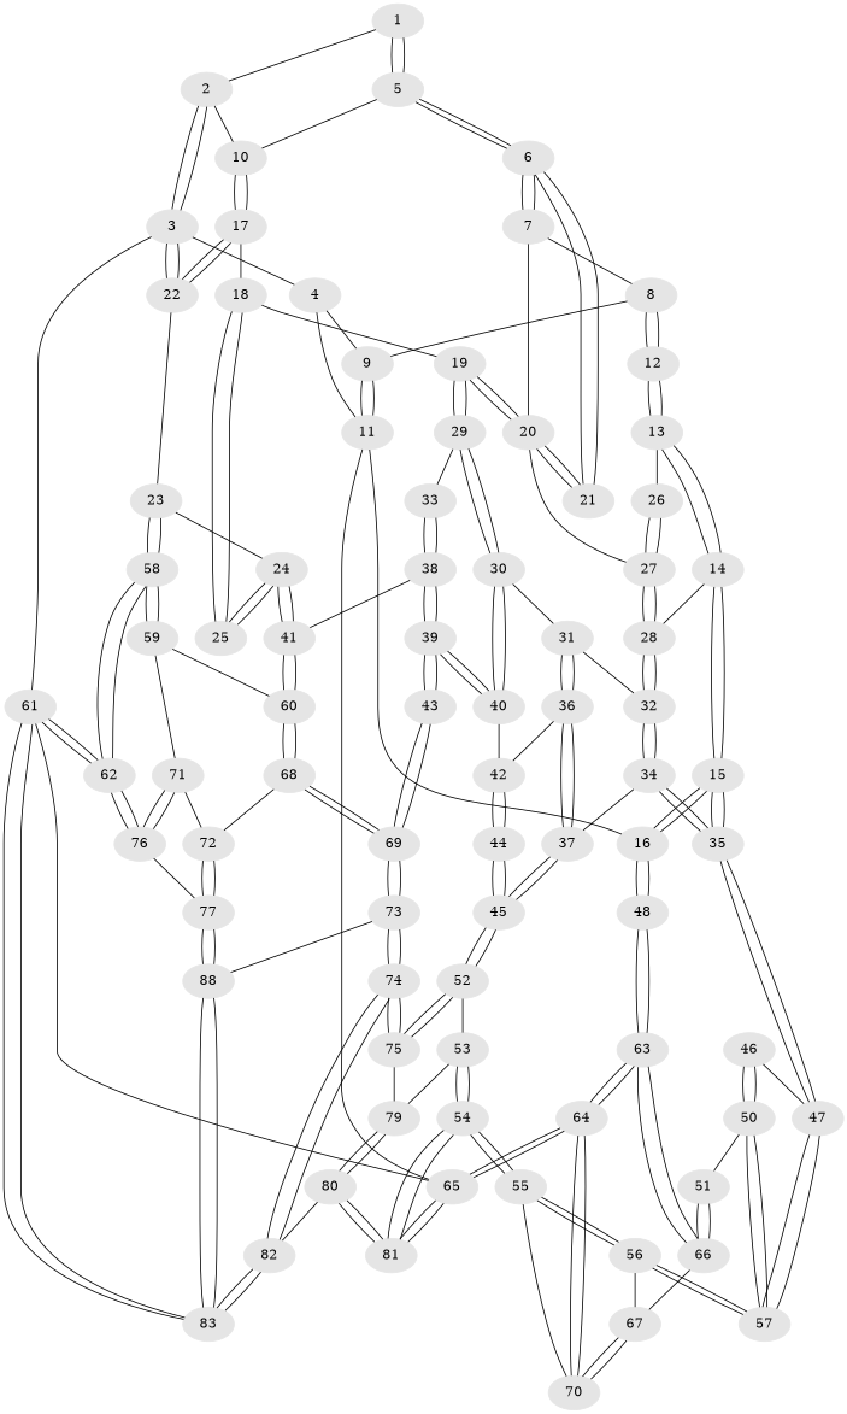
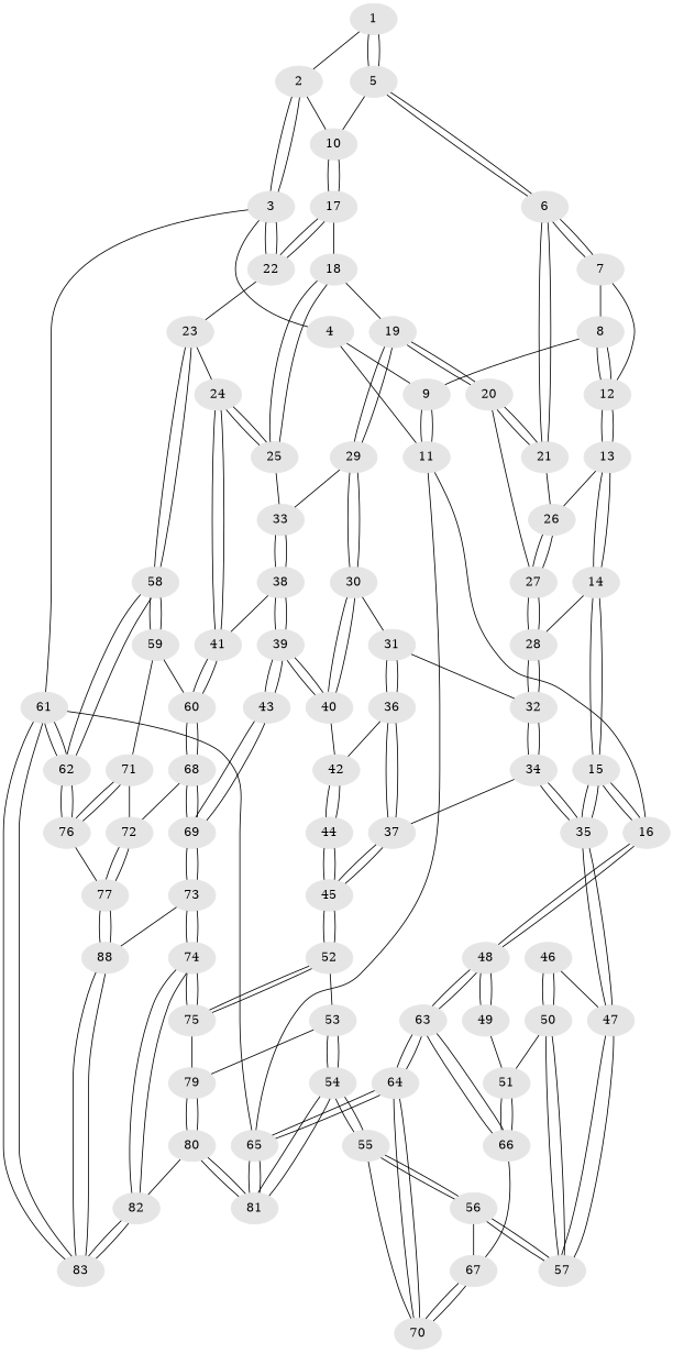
  graph {
    node [color=gray90 style=filled]
    1
    2
    5
    3
    10
    6
    4
    22
    61
    17
    9
    11
    23
    65
    62
    83
    16
    7
    21
    8
    12
    26
    13
    18
    48
    81
    14
    15
    28
    27
    35
    32
    47
+   49
    63
    19
    25
    20
    29
    33
    30
    24
    58
    41
    59
    60
    38
    34
    31
    40
    36
    42
    37
    39
    45
    57
    44
    52
    43
    69
    68
    73
    53
    75
    46
    50
    51
    66
    64
    67
    54
    79
    55
    80
    56
    70
    71
    76
    72
    77
    74
    n82 [label=88]
    82
    1 -- 2
    1 -- 5
    1 -- 5
    2 -- 3
    2 -- 3
    2 -- 10
    5 -- 10
    5 -- 6
    5 -- 6
    3 -- 4
    3 -- 22
    3 -- 22
    3 -- 61
    10 -- 17
    10 -- 17
    6 -- 7
    6 -- 7
    6 -- 21
    6 -- 21
    4 -- 9
    4 -- 11
    22 -- 23
    61 -- 65
    61 -- 62
    61 -- 62
    61 -- 83
    61 -- 83
    17 -- 22
    17 -- 22
    17 -- 18
    9 -- 11
    9 -- 11
    11 -- 65
    11 -- 16
    23 -- 24
    23 -- 58
    23 -- 58
    65 -- 81
    65 -- 81
    62 -- 76
    62 -- 76
    16 -- 48
    16 -- 48
    7 -- 8
-   7 -- 20
+   7 -- 12
+   21 -- 26
    8 -- 9
    8 -- 12
    8 -- 12
    12 -- 13
    12 -- 13
    26 -- 27
    26 -- 27
    13 -- 26
    13 -- 14
    13 -- 14
    18 -- 19
    18 -- 25
    18 -- 25
+   48 -- 49
+   48 -- 49
    48 -- 63
    48 -- 63
    14 -- 15
    14 -- 15
    14 -- 28
    15 -- 16
    15 -- 16
    15 -- 35
    15 -- 35
    28 -- 32
    28 -- 32
    27 -- 28
    27 -- 28
    35 -- 47
    35 -- 47
    32 -- 34
    32 -- 34
    47 -- 57
    47 -- 57
+   49 -- 51
    63 -- 66
    63 -- 66
    63 -- 64
    63 -- 64
    19 -- 20
    19 -- 20
    19 -- 29
    19 -- 29
+   25 -- 33
    20 -- 21
    20 -- 21
    20 -- 27
    29 -- 33
    29 -- 30
    29 -- 30
    33 -- 38
    33 -- 38
    30 -- 31
    30 -- 40
    30 -- 40
    24 -- 25
    24 -- 25
    24 -- 41
    24 -- 41
    58 -- 62
    58 -- 62
    58 -- 59
    58 -- 59
    41 -- 60
    41 -- 60
    59 -- 60
    59 -- 71
    60 -- 68
    60 -- 68
    38 -- 41
    38 -- 39
    38 -- 39
    34 -- 35
    34 -- 35
    34 -- 37
    31 -- 32
    31 -- 36
    31 -- 36
    40 -- 42
    36 -- 42
    36 -- 37
    36 -- 37
    42 -- 44
    42 -- 44
    37 -- 45
    37 -- 45
    39 -- 40
    39 -- 40
    39 -- 43
    39 -- 43
    45 -- 52
    45 -- 52
    44 -- 45
    44 -- 45
    52 -- 53
    52 -- 75
    52 -- 75
    43 -- 69
    43 -- 69
    69 -- 73
    69 -- 73
    68 -- 69
    68 -- 69
    68 -- 72
    73 -- 74
    73 -- 74
    73 -- n82
    53 -- 54
    53 -- 54
    53 -- 79
    75 -- 79
    46 -- 47
    46 -- 50
    46 -- 50
    50 -- 57
    50 -- 57
    50 -- 51
    51 -- 66
    51 -- 66
    66 -- 67
    64 -- 65
    64 -- 65
    64 -- 70
    64 -- 70
    67 -- 70
    67 -- 70
    54 -- 81
    54 -- 81
    54 -- 55
    54 -- 55
    79 -- 80
    79 -- 80
    55 -- 56
    55 -- 56
    55 -- 70
    80 -- 81
    80 -- 81
    80 -- 82
    56 -- 57
    56 -- 57
    56 -- 67
    71 -- 76
    71 -- 76
    71 -- 72
    76 -- 77
    72 -- 77
    72 -- 77
    77 -- n82
    77 -- n82
    74 -- 75
    74 -- 75
    74 -- 82
    74 -- 82
    n82 -- 83
    n82 -- 83
    82 -- 83
    82 -- 83
  }
